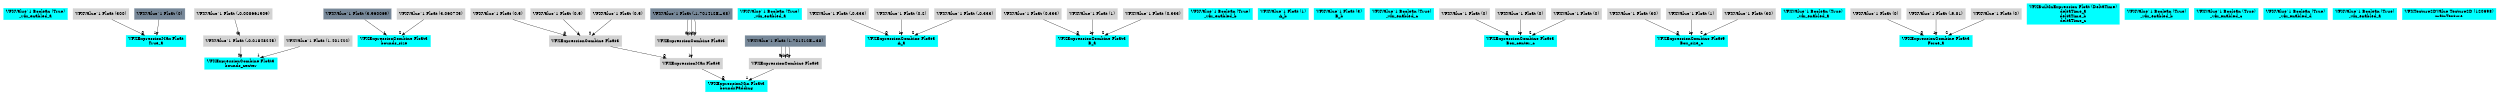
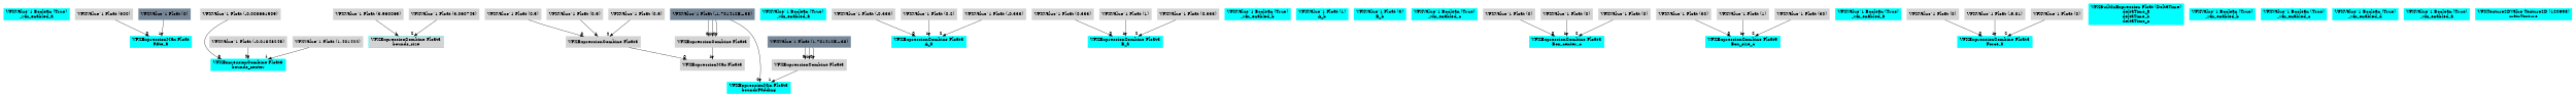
  digraph {
    node [color=lightgray shape=box style=filled]
    edge [headlabel=1]
    n1 [color=cyan label="VFXValue`1 Boolean (True)\n_vfx_enabled_a"]
-   n2 [color=cyan label="VFXExpressionMax Float\nTrue_a"]
+   n2 [color=cyan label="VFXExpressionMax Float\nRate_a"]
    n3 [label="VFXValue`1 Float (300)"]
    n4 [color=lightslategray label="VFXValue`1 Float (0)"]
    n5 [color=cyan label="VFXExpressionCombine Float3\nbounds_center"]
    n6 [label="VFXValue`1 Float (-0.008661509)"]
    n7 [label="VFXValue`1 Float (1.401422)"]
    n8 [label="VFXValue`1 Float (-0.01848245)"]
-   n9 [color=cyan label="VFXExpressionCombine Float3\nbounds_size"]
-   n10 [label="VFXValue`1 Float (3.960069)" fillcolor=lightslategray]
+   n9 [color=cyan label="VFXExpressionCombine Float3\nbounds_size" fillcolor=lightgray]
+   n10 [label="VFXValue`1 Float (3.960069)"]
    n11 [label="VFXValue`1 Float (3.060745)"]
    n12 [color=cyan label="VFXExpressionMin Float3\nboundsPadding"]
    n13 [label="VFXExpressionMax Float3"]
    n14 [label="VFXExpressionCombine Float3"]
    n15 [label="VFXValue`1 Float (0.5)"]
    n16 [label="VFXValue`1 Float (0.5)"]
    n17 [label="VFXValue`1 Float (0.5)"]
    n18 [label="VFXExpressionCombine Float3"]
    n19 [color=lightslategray label="VFXValue`1 Float (-1.701412E+38)"]
    n20 [label="VFXExpressionCombine Float3"]
    n21 [color=lightslategray label="VFXValue`1 Float (1.701412E+38)"]
    n22 [color=cyan label="VFXValue`1 Boolean (True)\n_vfx_enabled_a"]
    n23 [color=cyan label="VFXExpressionCombine Float3\nA_a"]
    n24 [label="VFXValue`1 Float (-0.333)"]
    n25 [label="VFXValue`1 Float (0.2)"]
    n26 [label="VFXValue`1 Float (-0.333)"]
    n27 [color=cyan label="VFXExpressionCombine Float3\nB_a"]
    n28 [label="VFXValue`1 Float (0.333)"]
    n29 [label="VFXValue`1 Float (1)"]
    n30 [label="VFXValue`1 Float (0.333)"]
    n31 [color=cyan label="VFXValue`1 Boolean (True)\n_vfx_enabled_b"]
    n32 [color=cyan label="VFXValue`1 Float (1)\nA_b"]
    n33 [color=cyan label="VFXValue`1 Float (3)\nB_b"]
    n34 [color=cyan label="VFXValue`1 Boolean (True)\n_vfx_enabled_c"]
    n35 [color=cyan label="VFXExpressionCombine Float3\nBox_center_c"]
    n36 [label="VFXValue`1 Float (0)"]
    n37 [label="VFXValue`1 Float (0)"]
    n38 [label="VFXValue`1 Float (0)"]
    n39 [color=cyan label="VFXExpressionCombine Float9\nBox_size_c"]
    n40 [label="VFXValue`1 Float (30)"]
    n41 [label="VFXValue`1 Float (1)"]
    n42 [label="VFXValue`1 Float (30)"]
    n43 [color=cyan label="VFXValue`1 Boolean (True)\n_vfx_enabled_a"]
    n44 [color=cyan label="VFXExpressionCombine Float3\nForce_a"]
    n45 [label="VFXValue`1 Float (0)"]
    n46 [label="VFXValue`1 Float (-9.81)"]
    n47 [label="VFXValue`1 Float (0)"]
    n48 [color=cyan label="VFXBuiltInExpression Float (DeltaTime)\ndeltaTime_a\ndeltaTime_b\ndeltaTime_c"]
    n49 [color=cyan label="VFXValue`1 Boolean (True)\n_vfx_enabled_b"]
    n50 [color=cyan label="VFXValue`1 Boolean (True)\n_vfx_enabled_c"]
    n51 [color=cyan label="VFXValue`1 Boolean (True)\n_vfx_enabled_d"]
    n52 [color=cyan label="VFXValue`1 Boolean (True)\n_vfx_enabled_a"]
    n53 [color=cyan label="VFXTexture2DValue Texture2D (120698)\nmainTexture"]
    n3 -> n2 [headlabel=0]
    n4 -> n2
-   n6 -> n8 [headlabel=0]
+   n6 -> n5 [headlabel=0]
    n7 -> n5
    n8 -> n5 [headlabel=2]
    n10 -> n9
    n11 -> n9 [headlabel=2]
-   n13 -> n12 [headlabel=0]
+   n19 -> n12 [headlabel=0]
    n14 -> n13 [headlabel=0]
    n15 -> n14 [headlabel=0]
    n16 -> n14
    n17 -> n14 [headlabel=2]
    n18 -> n13
    n19 -> n18 [headlabel=0]
    n19 -> n18
    n19 -> n18 [headlabel=2]
    n20 -> n12
    n21 -> n20 [headlabel=0]
    n21 -> n20
    n21 -> n20 [headlabel=2]
    n24 -> n23 [headlabel=0]
    n25 -> n23
    n26 -> n23 [headlabel=2]
    n28 -> n27 [headlabel=0]
    n29 -> n27
    n30 -> n27 [headlabel=2]
    n36 -> n35 [headlabel=0]
    n37 -> n35
    n38 -> n35 [headlabel=2]
    n40 -> n39 [headlabel=0]
    n41 -> n39
    n42 -> n39 [headlabel=2]
    n45 -> n44 [headlabel=0]
    n46 -> n44
    n47 -> n44 [headlabel=2]
  }
